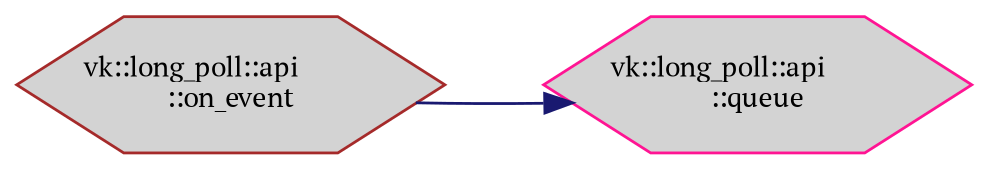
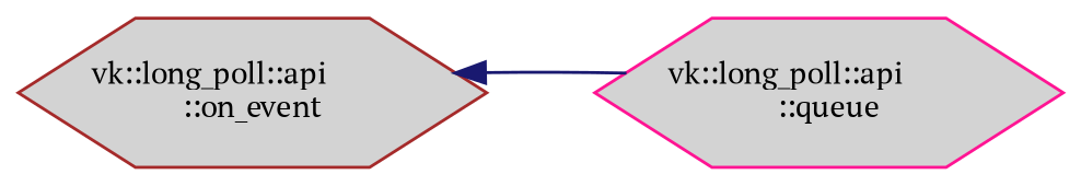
  digraph {
    rankdir=RL
    fontname="PT Serif"
    node [fillcolor=lightgrey fontname="PT Serif" fontsize=10 shape=hexagon style=filled]
    n1 [color=deeppink fontcolor=black height=0.2 label="vk::long_poll::api\l::queue" width=0.4]
    n2 [color=brown height=0.2 label="vk::long_poll::api\l::on_event" width=0.4]
-   n1 -> n2 [color=midnightblue dir=back fontname="PT Serif" fontsize=10 labelfontname=Helvetica labelfontsize=10 style=solid]
+   n2 -> n1 [color=midnightblue dir=back fontname="PT Serif" fontsize=10 labelfontname=Helvetica labelfontsize=10 style=solid]
  }
